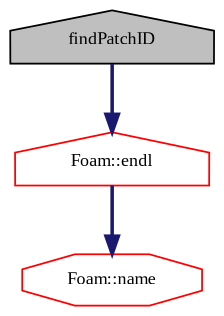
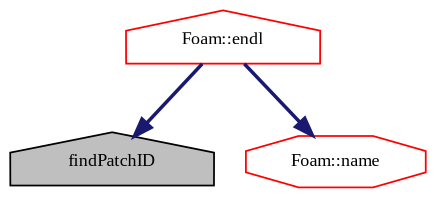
  digraph {
    fontname="Liberation Serif"
    rankdir=TB
    node [color=red fontname="Liberation Serif" fontsize=10 shape=house]
    edge [color=midnightblue fontname="Liberation Serif" fontsize=10 labelfontname=Helvetica labelfontsize=10 style=bold]
    n1 [color=black fillcolor=grey75 fontcolor=black height=0.2 label=findPatchID style=filled width=0.4]
    n2 [height=0.2 label="Foam::endl" width=0.4]
    n3 [height=0.2 label="Foam::name" shape=octagon width=0.4]
-   n1 -> n2
+   n2 -> n1
    n2 -> n3
  }
